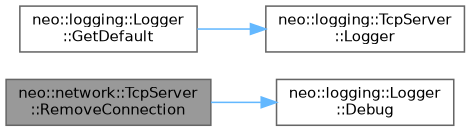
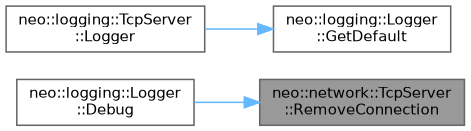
  digraph {
    rankdir=LR
    node [color=grey40 fillcolor=white fontname=Helvetica fontsize=10 shape=box style=filled]
    edge [color=steelblue1 fontname=Helvetica fontsize=10 labelfontname=Helvetica labelfontsize=10 style=solid]
    n1 [color=gray40 fillcolor=grey60 fontcolor=black height=0.2 label="neo::network::TcpServer\l::RemoveConnection" width=0.4]
    n2 [height=0.2 label="neo::logging::Logger\l::Debug" width=0.4]
    n3 [height=0.2 label="neo::logging::Logger\l::GetDefault" width=0.4]
    n4 [height=0.2 label="neo::logging::TcpServer\l::Logger" width=0.4]
-   n1 -> n2
-   n3 -> n4
+   n2 -> n1
+   n4 -> n3
  }
